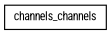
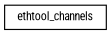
  digraph {
    rankdir=LR
    fontname="Roboto Condensed"
-   n1 [color=black fillcolor=white fontname="Roboto Condensed" fontsize=10 height=0.2 label=channels_channels shape=record style=filled width=0.4]
+   n1 [color=black fillcolor=white fontname="Roboto Condensed" fontsize=10 height=0.2 label=ethtool_channels shape=record style=filled width=0.4]
  }
